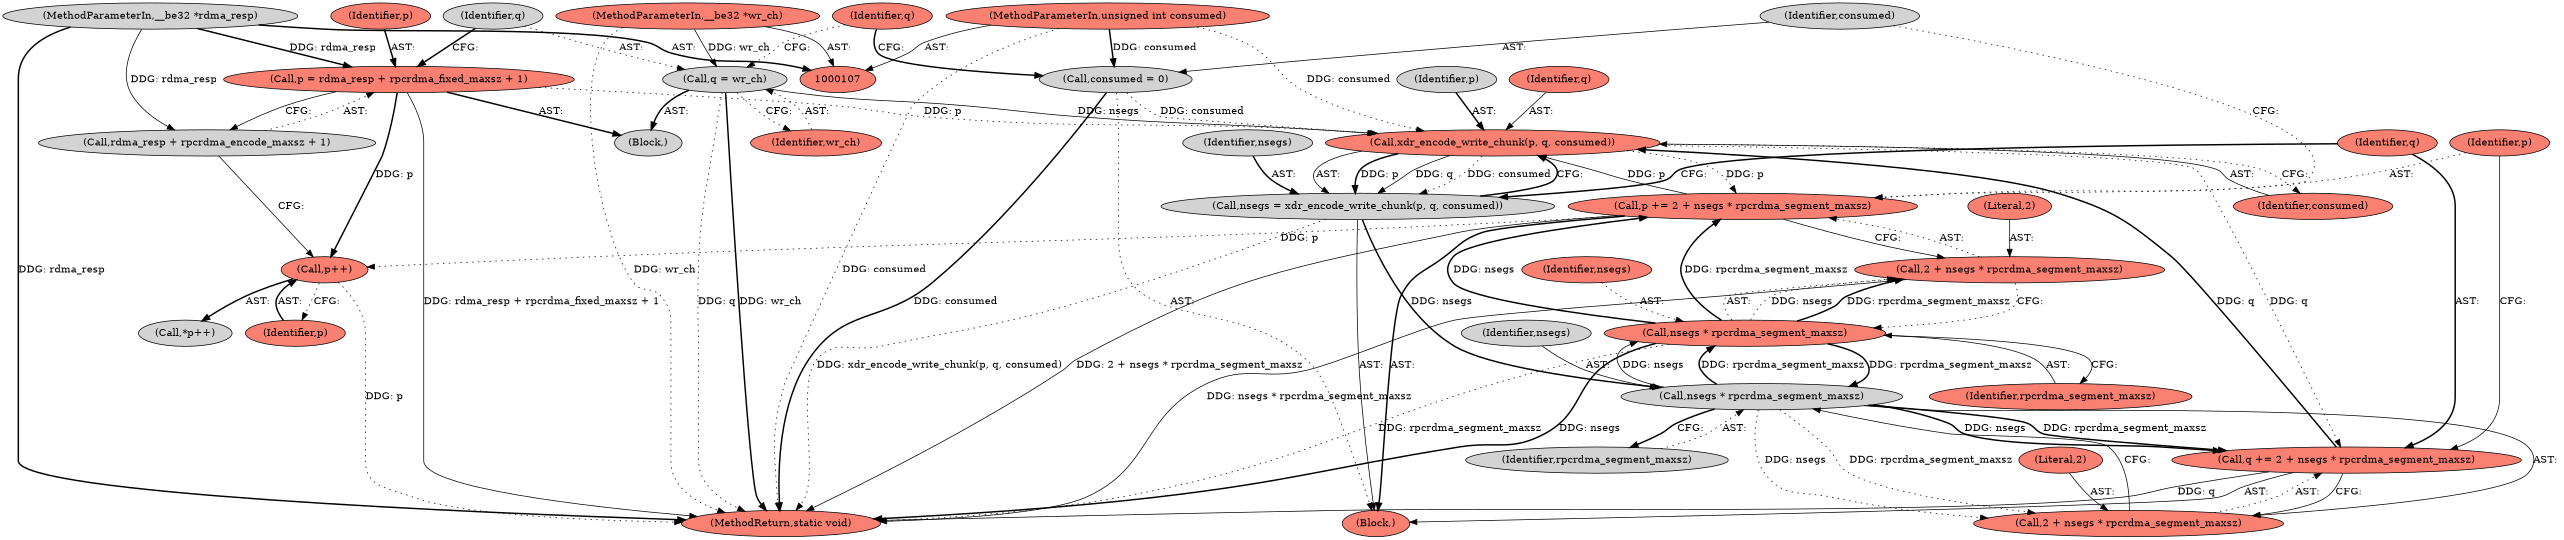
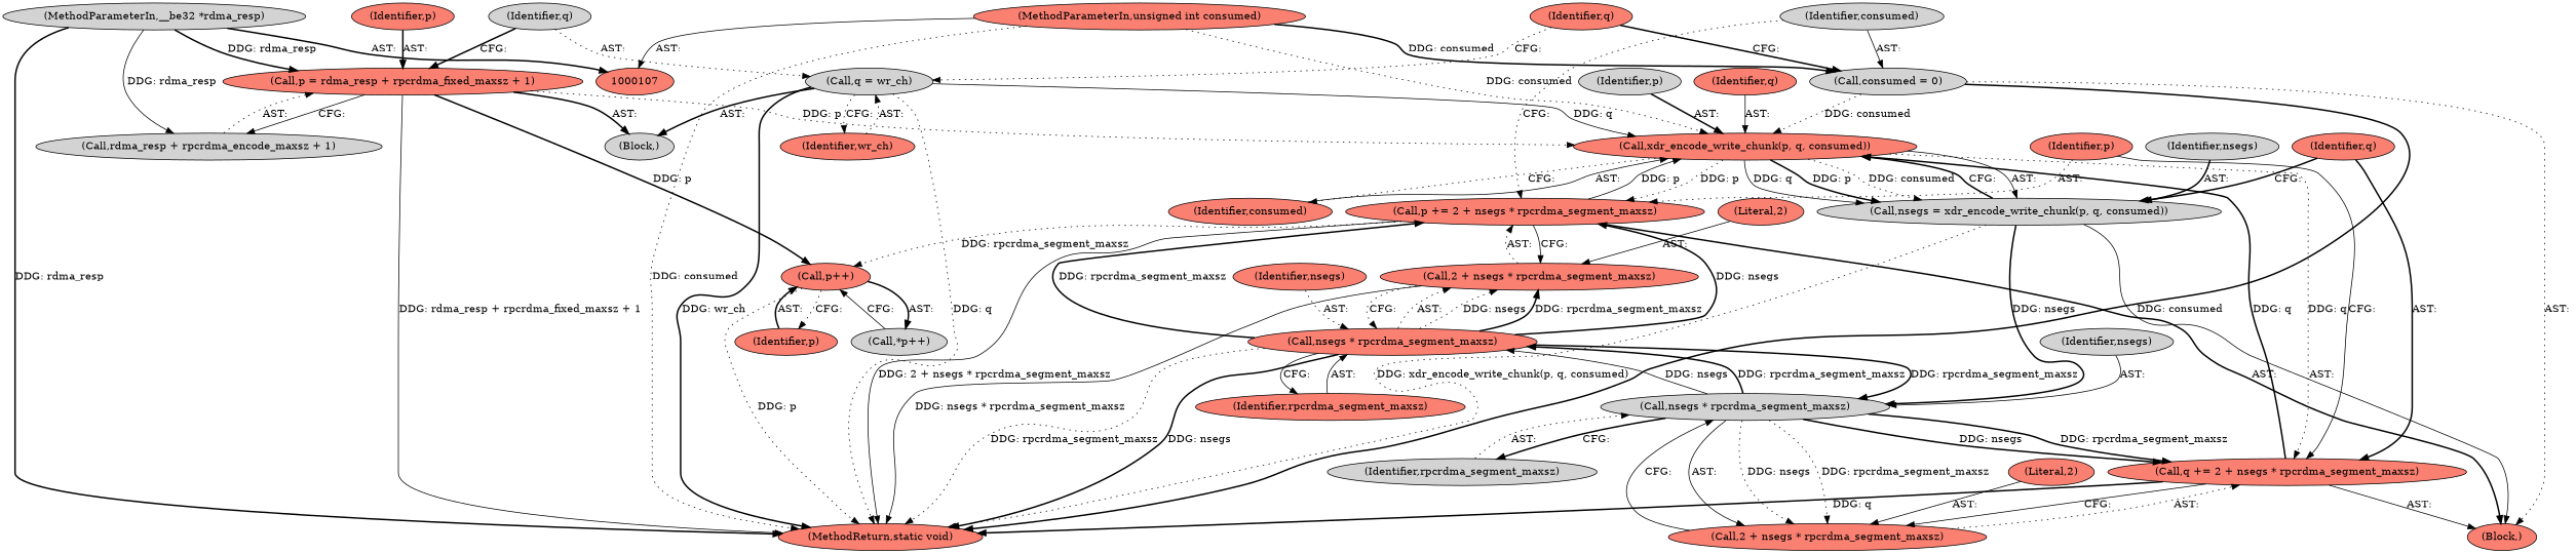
  digraph {
    node [fillcolor=salmon style=filled]
    edge [style=dotted]
    n1 [label="(Call,xdr_encode_write_chunk(p, q, consumed))"]
    n2 [label="(Call,p += 2 + nsegs * rpcrdma_segment_maxsz)"]
    n3 [fillcolor=lightgrey label="(Call,nsegs = xdr_encode_write_chunk(p, q, consumed))"]
    n4 [label="(Call,q += 2 + nsegs * rpcrdma_segment_maxsz)"]
    n5 [label="(Identifier,consumed)"]
    n6 [label="(Call,p++)"]
    n7 [label="(Call,2 + nsegs * rpcrdma_segment_maxsz)"]
    n8 [label="(Block,)"]
    n9 [label="(MethodReturn,static void)"]
    n10 [fillcolor=lightgrey label="(Call,nsegs * rpcrdma_segment_maxsz)"]
    n11 [label="(Call,2 + nsegs * rpcrdma_segment_maxsz)"]
    n12 [fillcolor=lightgrey label="(Call,*p++)"]
    n13 [label="(Identifier,p)"]
    n14 [label="(Call,nsegs * rpcrdma_segment_maxsz)"]
    n15 [label="(Identifier,rpcrdma_segment_maxsz)"]
    n16 [fillcolor=lightgrey label="(Identifier,rpcrdma_segment_maxsz)"]
    n17 [label="(Call,p = rdma_resp + rpcrdma_fixed_maxsz + 1)"]
    n18 [fillcolor=lightgrey label="(Block,)"]
    n19 [fillcolor=lightgrey label="(Call,rdma_resp + rpcrdma_encode_maxsz + 1)"]
    n20 [fillcolor=lightgrey label="(MethodParameterIn,__be32 *rdma_resp)"]
    1000107
    n22 [fillcolor=lightgrey label="(Call,q = wr_ch)"]
    n23 [label="(Identifier,wr_ch)"]
-   n24 [label="(MethodParameterIn,__be32 *wr_ch)"]
    n25 [fillcolor=lightgrey label="(Call,consumed = 0)"]
    n26 [label="(MethodParameterIn,unsigned int consumed)"]
    n27 [label="(Identifier,q)"]
    n28 [label="(Literal,2)"]
    n29 [fillcolor=lightgrey label="(Identifier,nsegs)"]
    n30 [label="(Identifier,q)"]
    n31 [label="(Identifier,q)"]
    n32 [label="(Literal,2)"]
    n33 [label="(Identifier,nsegs)"]
    n34 [label="(Identifier,p)"]
    n35 [fillcolor=lightgrey label="(Identifier,p)"]
    n36 [fillcolor=lightgrey label="(Identifier,consumed)"]
    n37 [fillcolor=lightgrey label="(Identifier,nsegs)"]
    n38 [label="(Identifier,p)"]
    n39 [fillcolor=lightgrey label="(Identifier,q)"]
    n1 -> n2 [label="DDG: p"]
    n1 -> n3 [label="AST: " style=solid]
    n1 -> n3 [label="DDG: p" style=bold]
    n1 -> n3 [label="DDG: q" style=solid]
    n1 -> n3 [label="DDG: consumed"]
    n1 -> n4 [label="DDG: q"]
    n1 -> n5 [label="CFG: "]
    n2 -> n1 [label="DDG: p" style=solid]
-   n2 -> n6 [label="DDG: p"]
+   n2 -> n6 [label="DDG: rpcrdma_segment_maxsz"]
    n2 -> n7 [label="CFG: " style=solid]
    n2 -> n8 [label="AST: " style=bold]
    n2 -> n9 [label="DDG: 2 + nsegs * rpcrdma_segment_maxsz" style=solid]
    n3 -> n1 [label="CFG: " style=bold]
    n3 -> n8 [label="AST: " style=solid]
    n3 -> n9 [label="DDG: xdr_encode_write_chunk(p, q, consumed)"]
    n3 -> n10 [label="DDG: nsegs" style=bold]
    n4 -> n1 [label="DDG: q" style=bold]
    n4 -> n8 [label="AST: " style=solid]
-   n4 -> n9 [label="DDG: q" style=solid]
+   n4 -> n9 [label="DDG: q" style=bold]
    n4 -> n11 [label="CFG: " style=solid]
    n5 -> n1 [label="AST: " style=solid]
    n6 -> n9 [label="DDG: p"]
    n6 -> n12 [label="AST: " style=bold]
    n6 -> n13 [label="CFG: "]
    n7 -> n2 [label="AST: "]
    n7 -> n9 [label="DDG: nsegs * rpcrdma_segment_maxsz" style=solid]
    n7 -> n14 [label="CFG: "]
    n10 -> n4 [label="DDG: nsegs" style=bold]
    n10 -> n4 [label="DDG: rpcrdma_segment_maxsz" style=bold]
    n10 -> n11 [label="AST: " style=solid]
    n10 -> n11 [label="DDG: nsegs"]
    n10 -> n11 [label="DDG: rpcrdma_segment_maxsz"]
    n10 -> n14 [label="DDG: nsegs" style=solid]
    n10 -> n14 [label="DDG: rpcrdma_segment_maxsz" style=bold]
    n10 -> n16 [label="CFG: " style=bold]
    n11 -> n4 [label="AST: "]
    n11 -> n10 [label="CFG: " style=solid]
-   n19 -> n6 [label="CFG: " style=solid]
+   n12 -> n6 [label="CFG: " style=solid]
    n13 -> n6 [label="AST: " style=bold]
    n14 -> n2 [label="DDG: nsegs" style=bold]
    n14 -> n2 [label="DDG: rpcrdma_segment_maxsz" style=bold]
    n14 -> n7 [label="AST: "]
    n14 -> n7 [label="DDG: nsegs"]
    n14 -> n7 [label="DDG: rpcrdma_segment_maxsz" style=bold]
    n14 -> n9 [label="DDG: rpcrdma_segment_maxsz"]
    n14 -> n9 [label="DDG: nsegs" style=bold]
    n14 -> n10 [label="DDG: rpcrdma_segment_maxsz" style=bold]
    n14 -> n15 [label="CFG: " style=solid]
    n15 -> n14 [label="AST: " style=solid]
    n16 -> n10 [label="AST: "]
    n17 -> n1 [label="DDG: p"]
    n17 -> n6 [label="DDG: p" style=bold]
    n17 -> n9 [label="DDG: rdma_resp + rpcrdma_fixed_maxsz + 1" style=solid]
    n17 -> n18 [label="AST: " style=bold]
    n17 -> n19 [label="CFG: " style=solid]
    n19 -> n17 [label="AST: "]
    n20 -> n9 [label="DDG: rdma_resp" style=bold]
    n20 -> n17 [label="DDG: rdma_resp" style=bold]
    n20 -> n19 [label="DDG: rdma_resp" style=solid]
    n20 -> 1000107 [label="AST: " style=bold]
-   n22 -> n1 [label="DDG: nsegs" style=solid]
+   n22 -> n1 [label="DDG: q" style=solid]
    n22 -> n9 [label="DDG: q"]
    n22 -> n9 [label="DDG: wr_ch" style=bold]
    n22 -> n18 [label="AST: " style=bold]
    n22 -> n23 [label="CFG: "]
    n23 -> n22 [label="AST: "]
-   n24 -> n9 [label="DDG: wr_ch"]
-   n24 -> 1000107 [label="AST: " style=solid]
-   n24 -> n22 [label="DDG: wr_ch" style=solid]
    n25 -> n1 [label="DDG: consumed"]
    n25 -> n8 [label="AST: "]
    n25 -> n9 [label="DDG: consumed" style=bold]
    n26 -> n1 [label="DDG: consumed"]
    n26 -> n9 [label="DDG: consumed"]
    n26 -> 1000107 [label="AST: " style=solid]
    n26 -> n25 [label="DDG: consumed" style=bold]
    n27 -> n22 [label="CFG: "]
    n27 -> n25 [label="CFG: " style=bold]
    n28 -> n11 [label="AST: " style=solid]
    n29 -> n10 [label="AST: " style=solid]
    n30 -> n1 [label="AST: " style=solid]
    n31 -> n3 [label="CFG: " style=bold]
    n31 -> n4 [label="AST: " style=bold]
    n32 -> n7 [label="AST: " style=solid]
    n33 -> n14 [label="AST: "]
    n34 -> n17 [label="AST: " style=bold]
    n35 -> n1 [label="AST: " style=bold]
    n36 -> n2 [label="CFG: "]
    n36 -> n25 [label="AST: " style=solid]
    n37 -> n3 [label="AST: " style=bold]
    n38 -> n2 [label="AST: "]
    n38 -> n4 [label="CFG: " style=solid]
    n39 -> n17 [label="CFG: " style=bold]
    n39 -> n22 [label="AST: "]
  }
